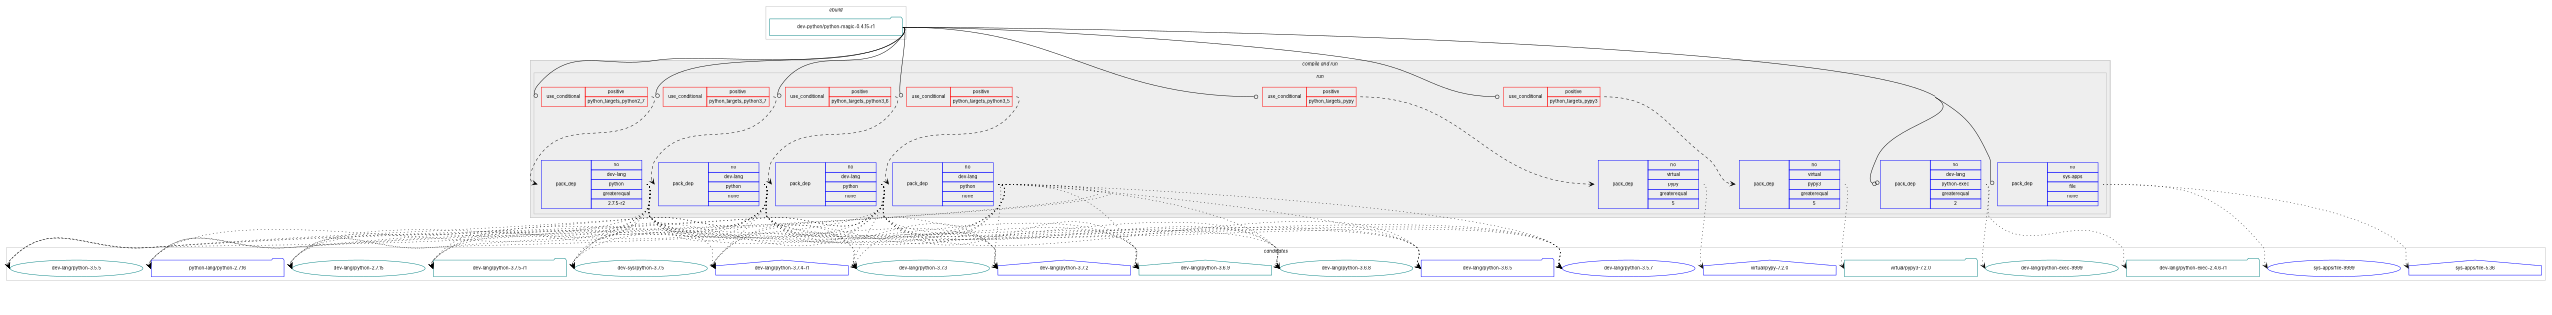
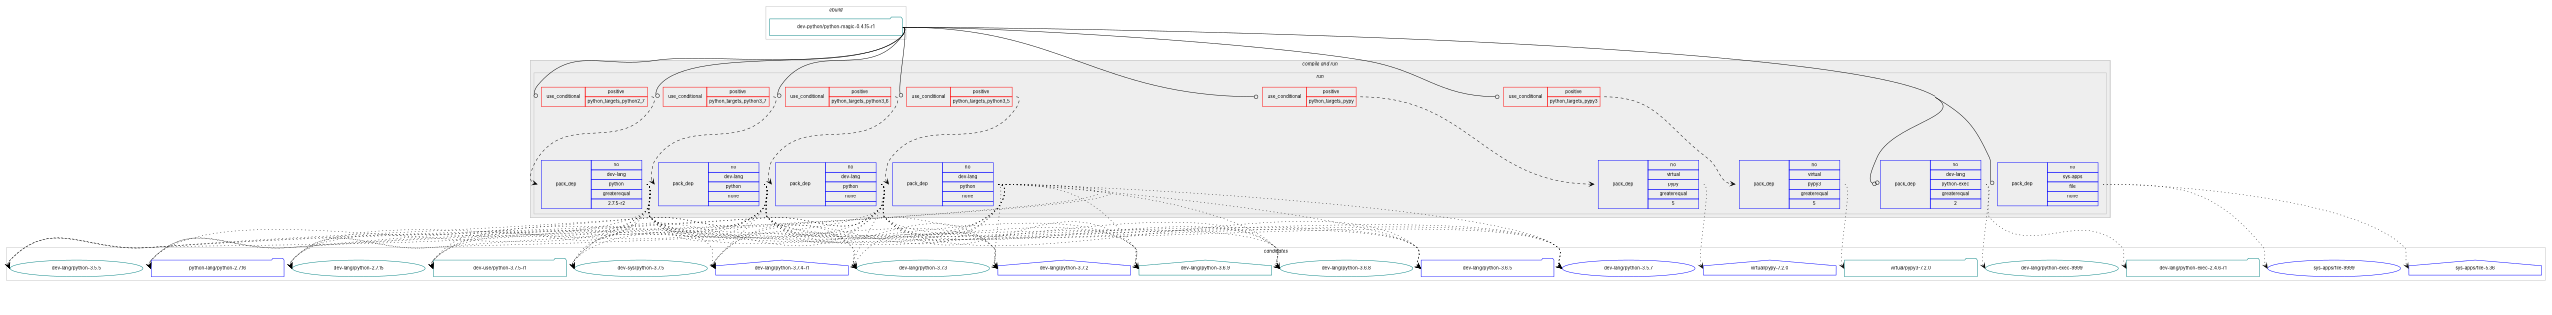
  digraph {
    compound=true
    concentrate=true
    fontname=Inter
    fontsize=10
    newrank=true
    rankdir=TB
    ranksep=1.5
    node [color=blue fontname=Inter fontsize=10 shape=none]
    edge [arrowhead=vee fontname=Inter headport=w style=dotted tailport=e weight=100]
    n1 [color=teal label="dev-python/python-magic-0.4.15-r1" shape=folder width=4]
    n2 [label=<<TABLE BORDER="0" CELLBORDER="1" CELLSPACING="0" CELLPADDING="4" WIDTH="220"><TR><TD ROWSPAN="6" CELLPADDING="30">pack_dep</TD></TR><TR><TD WIDTH="110">no</TD></TR><TR><TD>virtual</TD></TR><TR><TD>pypy</TD></TR><TR><TD>greaterequal</TD></TR><TR><TD>5</TD></TR></TABLE>>]
    n3 [color=red label=<<TABLE BORDER="0" CELLBORDER="1" CELLSPACING="0" CELLPADDING="4"><TR><TD ROWSPAN="3" CELLPADDING="10">use_conditional</TD></TR><TR><TD>positive</TD></TR><TR><TD>python_targets_pypy</TD></TR></TABLE>>]
    n4 [label=<<TABLE BORDER="0" CELLBORDER="1" CELLSPACING="0" CELLPADDING="4" WIDTH="220"><TR><TD ROWSPAN="6" CELLPADDING="30">pack_dep</TD></TR><TR><TD WIDTH="110">no</TD></TR><TR><TD>virtual</TD></TR><TR><TD>pypy3</TD></TR><TR><TD>greaterequal</TD></TR><TR><TD>5</TD></TR></TABLE>>]
    n5 [color=red label=<<TABLE BORDER="0" CELLBORDER="1" CELLSPACING="0" CELLPADDING="4"><TR><TD ROWSPAN="3" CELLPADDING="10">use_conditional</TD></TR><TR><TD>positive</TD></TR><TR><TD>python_targets_pypy3</TD></TR></TABLE>>]
    n6 [label=<<TABLE BORDER="0" CELLBORDER="1" CELLSPACING="0" CELLPADDING="4" WIDTH="220"><TR><TD ROWSPAN="6" CELLPADDING="30">pack_dep</TD></TR><TR><TD WIDTH="110">no</TD></TR><TR><TD>dev-lang</TD></TR><TR><TD>python</TD></TR><TR><TD>greaterequal</TD></TR><TR><TD>2.7.5-r2</TD></TR></TABLE>>]
    n7 [color=red label=<<TABLE BORDER="0" CELLBORDER="1" CELLSPACING="0" CELLPADDING="4"><TR><TD ROWSPAN="3" CELLPADDING="10">use_conditional</TD></TR><TR><TD>positive</TD></TR><TR><TD>python_targets_python2_7</TD></TR></TABLE>>]
    n8 [label=<<TABLE BORDER="0" CELLBORDER="1" CELLSPACING="0" CELLPADDING="4" WIDTH="220"><TR><TD ROWSPAN="6" CELLPADDING="30">pack_dep</TD></TR><TR><TD WIDTH="110">no</TD></TR><TR><TD>dev-lang</TD></TR><TR><TD>python</TD></TR><TR><TD>none</TD></TR><TR><TD></TD></TR></TABLE>>]
    n9 [color=red label=<<TABLE BORDER="0" CELLBORDER="1" CELLSPACING="0" CELLPADDING="4"><TR><TD ROWSPAN="3" CELLPADDING="10">use_conditional</TD></TR><TR><TD>positive</TD></TR><TR><TD>python_targets_python3_5</TD></TR></TABLE>>]
    n10 [label=<<TABLE BORDER="0" CELLBORDER="1" CELLSPACING="0" CELLPADDING="4" WIDTH="220"><TR><TD ROWSPAN="6" CELLPADDING="30">pack_dep</TD></TR><TR><TD WIDTH="110">no</TD></TR><TR><TD>dev-lang</TD></TR><TR><TD>python</TD></TR><TR><TD>none</TD></TR><TR><TD></TD></TR></TABLE>>]
    n11 [color=red label=<<TABLE BORDER="0" CELLBORDER="1" CELLSPACING="0" CELLPADDING="4"><TR><TD ROWSPAN="3" CELLPADDING="10">use_conditional</TD></TR><TR><TD>positive</TD></TR><TR><TD>python_targets_python3_6</TD></TR></TABLE>>]
    n12 [label=<<TABLE BORDER="0" CELLBORDER="1" CELLSPACING="0" CELLPADDING="4" WIDTH="220"><TR><TD ROWSPAN="6" CELLPADDING="30">pack_dep</TD></TR><TR><TD WIDTH="110">no</TD></TR><TR><TD>dev-lang</TD></TR><TR><TD>python</TD></TR><TR><TD>none</TD></TR><TR><TD></TD></TR></TABLE>>]
    n13 [color=red label=<<TABLE BORDER="0" CELLBORDER="1" CELLSPACING="0" CELLPADDING="4"><TR><TD ROWSPAN="3" CELLPADDING="10">use_conditional</TD></TR><TR><TD>positive</TD></TR><TR><TD>python_targets_python3_7</TD></TR></TABLE>>]
    n14 [label=<<TABLE BORDER="0" CELLBORDER="1" CELLSPACING="0" CELLPADDING="4" WIDTH="220"><TR><TD ROWSPAN="6" CELLPADDING="30">pack_dep</TD></TR><TR><TD WIDTH="110">no</TD></TR><TR><TD>dev-lang</TD></TR><TR><TD>python-exec</TD></TR><TR><TD>greaterequal</TD></TR><TR><TD>2</TD></TR></TABLE>>]
    n15 [label=<<TABLE BORDER="0" CELLBORDER="1" CELLSPACING="0" CELLPADDING="4" WIDTH="220"><TR><TD ROWSPAN="6" CELLPADDING="30">pack_dep</TD></TR><TR><TD WIDTH="110">no</TD></TR><TR><TD>sys-apps</TD></TR><TR><TD>file</TD></TR><TR><TD>none</TD></TR><TR><TD></TD></TR></TABLE>>]
    n16 [label="virtual/pypy-7.2.0" shape=house width=4]
    n17 [color=teal label="virtual/pypy3-7.2.0" shape=folder width=4]
    n18 [color=teal label="dev-lang/python-2.7.15" shape=ellipse width=4]
    n19 [label="python-lang/python-2.7.16" shape=folder width=4]
    n20 [color=teal label="dev-lang/python-3.5.5" shape=ellipse width=4]
    n21 [label="dev-lang/python-3.5.7" shape=ellipse width=4]
    n22 [label="dev-lang/python-3.6.5" shape=folder width=4]
    n23 [color=teal label="dev-lang/python-3.6.8" shape=ellipse width=4]
    n24 [color=teal label="dev-lang/python-3.6.9" shape=house width=4]
    n25 [label="dev-lang/python-3.7.2" shape=house width=4]
    n26 [color=teal label="dev-lang/python-3.7.3" shape=ellipse width=4]
    n27 [label="dev-lang/python-3.7.4-r1" shape=house width=4]
    n28 [color=teal label="dev-sys/python-3.7.5" shape=ellipse width=4]
-   n29 [color=teal label="dev-lang/python-3.7.5-r1" shape=folder width=4]
+   n29 [color=teal label="dev-use/python-3.7.5-r1" shape=folder width=4]
    n30 [color=teal label="dev-lang/python-exec-2.4.6-r1" shape=folder width=4]
    n31 [color=teal label="dev-lang/python-exec-9999" shape=ellipse width=4]
    n32 [label="sys-apps/file-5.36" shape=house width=4]
    n33 [label="sys-apps/file-9999" shape=ellipse width=4]
    subgraph cluster_1 {
      color=gray
      label=<<i>ebuild</i>>
      rank=same
      n1
    }
    subgraph cluster_2 {
      color=gray
      label=<<i>dependencies</i>>
      subgraph cluster_3 {
        color=gray
        fillcolor="#eeeeee"
        label=<<i>compile</i>>
        style=filled
      }
      subgraph cluster_4 {
        color=gray
        fillcolor="#eeeeee"
        label=<<i>compile and run</i>>
        style=filled
      }
      subgraph cluster_5 {
        color=gray
        fillcolor="#eeeeee"
        label=<<i>run</i>>
        style=filled
        subgraph sub_6 {
          color=gray
          fillcolor="#eeeeee"
          label=<<i>run</i>>
          style=filled
          n3
          subgraph sub_7 {
            color=gray
            fillcolor="#eeeeee"
            label=<<i>run</i>>
            style=filled
            n2
          }
        }
        subgraph sub_8 {
          color=gray
          fillcolor="#eeeeee"
          label=<<i>run</i>>
          style=filled
          n5
          subgraph sub_9 {
            color=gray
            fillcolor="#eeeeee"
            label=<<i>run</i>>
            style=filled
            n4
          }
        }
        subgraph sub_10 {
          color=gray
          fillcolor="#eeeeee"
          label=<<i>run</i>>
          style=filled
          n7
          subgraph sub_11 {
            color=gray
            fillcolor="#eeeeee"
            label=<<i>run</i>>
            style=filled
            n6
          }
        }
        subgraph sub_12 {
          color=gray
          fillcolor="#eeeeee"
          label=<<i>run</i>>
          style=filled
          n9
          subgraph sub_13 {
            color=gray
            fillcolor="#eeeeee"
            label=<<i>run</i>>
            style=filled
            n8
          }
        }
        subgraph sub_14 {
          color=gray
          fillcolor="#eeeeee"
          label=<<i>run</i>>
          style=filled
          n11
          subgraph sub_15 {
            color=gray
            fillcolor="#eeeeee"
            label=<<i>run</i>>
            style=filled
            n10
          }
        }
        subgraph sub_16 {
          color=gray
          fillcolor="#eeeeee"
          label=<<i>run</i>>
          style=filled
          n13
          subgraph sub_17 {
            color=gray
            fillcolor="#eeeeee"
            label=<<i>run</i>>
            style=filled
            n12
          }
        }
        subgraph sub_18 {
          color=gray
          fillcolor="#eeeeee"
          label=<<i>run</i>>
          style=filled
          n14
        }
        subgraph sub_19 {
          color=gray
          fillcolor="#eeeeee"
          label=<<i>run</i>>
          style=filled
          n15
        }
      }
    }
    subgraph cluster_20 {
      color=gray
      label=<<i>candidates</i>>
      rank=same
      subgraph sub_21 {
        color=black
        label=<<i>candidates</i>>
        nodesep=1
        rank=same
        n16
      }
      subgraph sub_22 {
        color=black
        label=<<i>candidates</i>>
        nodesep=1
        rank=same
        n17
      }
      subgraph sub_23 {
        color=black
        label=<<i>candidates</i>>
        nodesep=1
        rank=same
        n18
        n19
        n20
        n21
        n22
        n23
        n24
        n25
        n26
        n27
        n28
        n29
      }
      subgraph sub_24 {
        color=black
        label=<<i>candidates</i>>
        nodesep=1
        rank=same
        n18
        n19
        n20
        n21
        n22
        n23
        n24
        n25
        n26
        n27
        n28
        n29
      }
      subgraph sub_25 {
        color=black
        label=<<i>candidates</i>>
        nodesep=1
        rank=same
        n18
        n19
        n20
        n21
        n22
        n23
        n24
        n25
        n26
        n27
        n28
        n29
      }
      subgraph sub_26 {
        color=black
        label=<<i>candidates</i>>
        nodesep=1
        rank=same
        n18
        n19
        n20
        n21
        n22
        n23
        n24
        n25
        n26
        n27
        n28
        n29
      }
      subgraph sub_27 {
        color=black
        label=<<i>candidates</i>>
        nodesep=1
        rank=same
        n30
        n31
      }
      subgraph sub_28 {
        color=black
        label=<<i>candidates</i>>
        nodesep=1
        rank=same
        n32
        n33
      }
    }
    n1 -> n3 [arrowhead=odot style=solid weight=20]
    n1 -> n5 [arrowhead=odot style=solid weight=20]
    n1 -> n7 [arrowhead=odot style=solid weight=20]
    n1 -> n9 [arrowhead=odot style=solid weight=20]
    n1 -> n11 [arrowhead=odot style=solid weight=20]
    n1 -> n13 [arrowhead=odot style=solid weight=20]
    n1 -> n14 [arrowhead=odot style=solid weight=20]
    n1 -> n15 [arrowhead=odot style=solid weight=20]
    n2 -> n16
    n3 -> n2 [style=dashed weight=20]
    n4 -> n17
    n5 -> n4 [style=dashed weight=20]
    n6 -> n18
    n6 -> n19
    n6 -> n20
    n6 -> n21
    n6 -> n22
    n6 -> n23
    n6 -> n24
    n6 -> n25
    n6 -> n26
    n6 -> n27
    n6 -> n28
    n6 -> n29
    n7 -> n6 [style=dashed weight=20]
    n8 -> n18
    n8 -> n19
    n8 -> n20
    n8 -> n21
    n8 -> n22
    n8 -> n23
    n8 -> n24
    n8 -> n25
    n8 -> n26
    n8 -> n27
    n8 -> n28
    n8 -> n29
    n9 -> n8 [style=dashed weight=20]
    n10 -> n18
    n10 -> n19
    n10 -> n20
    n10 -> n21
    n10 -> n22
    n10 -> n23
    n10 -> n24
    n10 -> n25
    n10 -> n26
    n10 -> n27
    n10 -> n28
    n10 -> n29
    n11 -> n10 [style=dashed weight=20]
    n12 -> n18
    n12 -> n19
    n12 -> n20
    n12 -> n21
    n12 -> n22
    n12 -> n23
    n12 -> n24
    n12 -> n25
    n12 -> n26
    n12 -> n27
    n12 -> n28
    n12 -> n29
    n13 -> n12 [style=dashed weight=20]
    n14 -> n30
    n14 -> n31
    n15 -> n32
    n15 -> n33
  }
